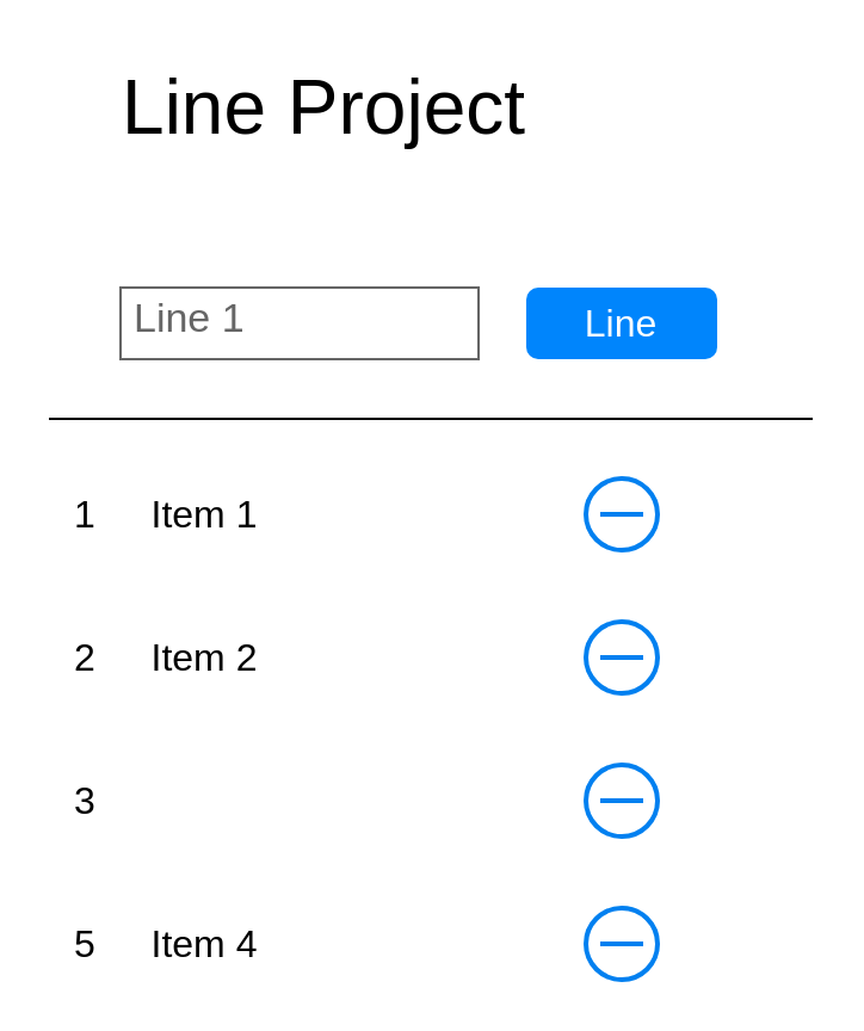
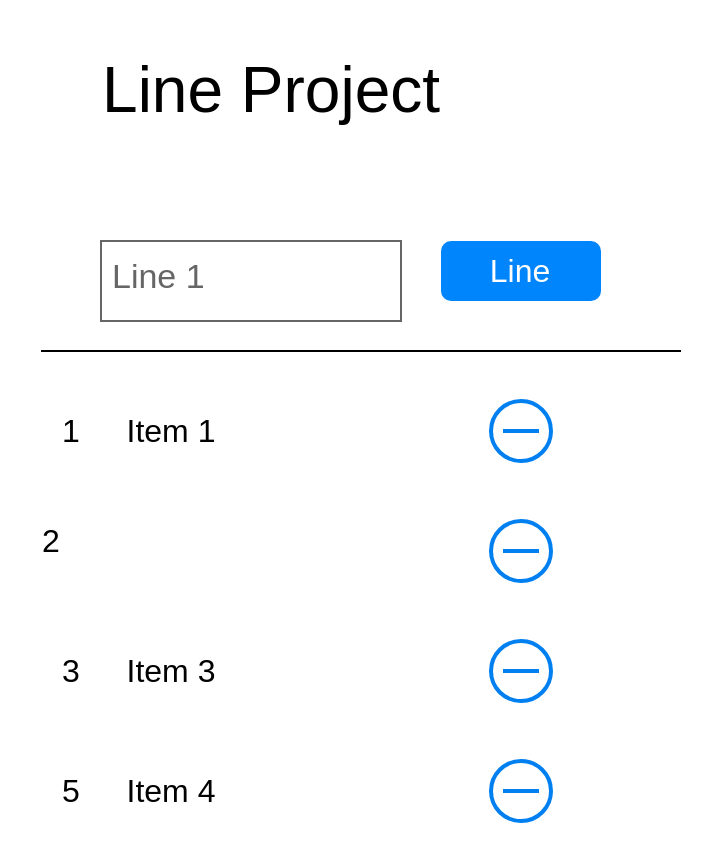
  <mxCell id="0" />
  <mxCell id="1" parent="0" />
- <mxCell id="2" value="Line 1" style="strokeWidth=1;shadow=0;dashed=0;align=center;html=1;shape=mxgraph.mockup.text.textBox;fontColor=#666666;align=left;fontSize=17;spacingLeft=4;spacingTop=-3;whiteSpace=wrap;strokeColor=#666666;mainText=" vertex="1" parent="1"><mxGeometry x="50" y="120" width="150" height="30" as="geometry" /></mxCell>
+ <mxCell id="2" value="Line 1" style="strokeWidth=1;shadow=0;dashed=0;align=center;html=1;shape=mxgraph.mockup.text.textBox;fontColor=#666666;align=left;fontSize=17;spacingLeft=4;spacingTop=-3;whiteSpace=wrap;strokeColor=#666666;mainText=" vertex="1" parent="1"><mxGeometry x="50" y="120" width="150" height="40" as="geometry" /></mxCell>
  <mxCell id="3" value="Line" style="html=1;shadow=0;dashed=0;shape=mxgraph.bootstrap.rrect;rSize=5;strokeColor=none;strokeWidth=1;fillColor=#0085FC;fontColor=#FFFFFF;whiteSpace=wrap;align=center;verticalAlign=middle;spacingLeft=0;fontStyle=0;fontSize=16;spacing=5;" vertex="1" parent="1"><mxGeometry x="220" y="120" width="80" height="30" as="geometry" /></mxCell>
  <mxCell id="4" value="Item 1" style="text;html=1;align=center;verticalAlign=middle;resizable=0;points=[];autosize=1;strokeColor=none;fillColor=none;fontSize=16;" vertex="1" parent="1"><mxGeometry x="50" y="200" width="70" height="30" as="geometry" /></mxCell>
  <mxCell id="5" value="" style="html=1;verticalLabelPosition=bottom;align=center;labelBackgroundColor=#ffffff;verticalAlign=top;strokeWidth=2;strokeColor=#0080F0;shadow=0;dashed=0;shape=mxgraph.ios7.icons.delete;" vertex="1" parent="1"><mxGeometry x="245" y="200" width="30" height="30" as="geometry" /></mxCell>
  <mxCell id="6" value="1" style="text;html=1;align=center;verticalAlign=middle;resizable=0;points=[];autosize=1;strokeColor=none;fillColor=none;fontSize=16;" vertex="1" parent="1"><mxGeometry x="20" y="200" width="30" height="30" as="geometry" /></mxCell>
- <mxCell id="7" value="Item 2" style="text;html=1;align=center;verticalAlign=middle;resizable=0;points=[];autosize=1;strokeColor=none;fillColor=none;fontSize=16;" vertex="1" parent="1"><mxGeometry x="50" y="260" width="70" height="30" as="geometry" /></mxCell>
  <mxCell id="8" value="" style="html=1;verticalLabelPosition=bottom;align=center;labelBackgroundColor=#ffffff;verticalAlign=top;strokeWidth=2;strokeColor=#0080F0;shadow=0;dashed=0;shape=mxgraph.ios7.icons.delete;" vertex="1" parent="1"><mxGeometry x="245" y="260" width="30" height="30" as="geometry" /></mxCell>
- <mxCell id="9" value="2" style="text;html=1;align=center;verticalAlign=middle;resizable=0;points=[];autosize=1;strokeColor=none;fillColor=none;fontSize=16;" vertex="1" parent="1"><mxGeometry x="20" y="260" width="30" height="30" as="geometry" /></mxCell>
+ <mxCell id="9" value="2" style="text;html=1;align=center;verticalAlign=middle;resizable=0;points=[];autosize=1;strokeColor=none;fillColor=none;fontSize=16;" vertex="1" parent="1"><mxGeometry x="10" y="255" width="30" height="30" as="geometry" /></mxCell>
+ <mxCell id="10" value="Item 3" style="text;html=1;align=center;verticalAlign=middle;resizable=0;points=[];autosize=1;strokeColor=none;fillColor=none;fontSize=16;" vertex="1" parent="1"><mxGeometry x="50" y="320" width="70" height="30" as="geometry" /></mxCell>
  <mxCell id="11" value="" style="html=1;verticalLabelPosition=bottom;align=center;labelBackgroundColor=#ffffff;verticalAlign=top;strokeWidth=2;strokeColor=#0080F0;shadow=0;dashed=0;shape=mxgraph.ios7.icons.delete;" vertex="1" parent="1"><mxGeometry x="245" y="320" width="30" height="30" as="geometry" /></mxCell>
  <mxCell id="12" value="3" style="text;html=1;align=center;verticalAlign=middle;resizable=0;points=[];autosize=1;strokeColor=none;fillColor=none;fontSize=16;" vertex="1" parent="1"><mxGeometry x="20" y="320" width="30" height="30" as="geometry" /></mxCell>
  <mxCell id="13" value="Item 4" style="text;html=1;align=center;verticalAlign=middle;resizable=0;points=[];autosize=1;strokeColor=none;fillColor=none;fontSize=16;" vertex="1" parent="1"><mxGeometry x="50" y="380" width="70" height="30" as="geometry" /></mxCell>
  <mxCell id="14" value="" style="html=1;verticalLabelPosition=bottom;align=center;labelBackgroundColor=#ffffff;verticalAlign=top;strokeWidth=2;strokeColor=#0080F0;shadow=0;dashed=0;shape=mxgraph.ios7.icons.delete;" vertex="1" parent="1"><mxGeometry x="245" y="380" width="30" height="30" as="geometry" /></mxCell>
  <mxCell id="15" value="5" style="text;html=1;align=center;verticalAlign=middle;resizable=0;points=[];autosize=1;strokeColor=none;fillColor=none;fontSize=16;" vertex="1" parent="1"><mxGeometry x="20" y="380" width="30" height="30" as="geometry" /></mxCell>
  <mxCell id="16" value="Line Project" style="text;html=1;align=center;verticalAlign=middle;resizable=0;points=[];autosize=1;strokeColor=none;fillColor=none;fontSize=32;" vertex="1" parent="1"><mxGeometry x="20" y="20" width="230" height="50" as="geometry" /></mxCell>
  <mxCell id="17" value="" style="line;strokeWidth=1;rotatable=0;dashed=0;labelPosition=right;align=left;verticalAlign=middle;spacingTop=0;spacingLeft=6;points=[];portConstraint=eastwest;" vertex="1" parent="1"><mxGeometry x="20" y="170" width="320" height="10" as="geometry" /></mxCell>
